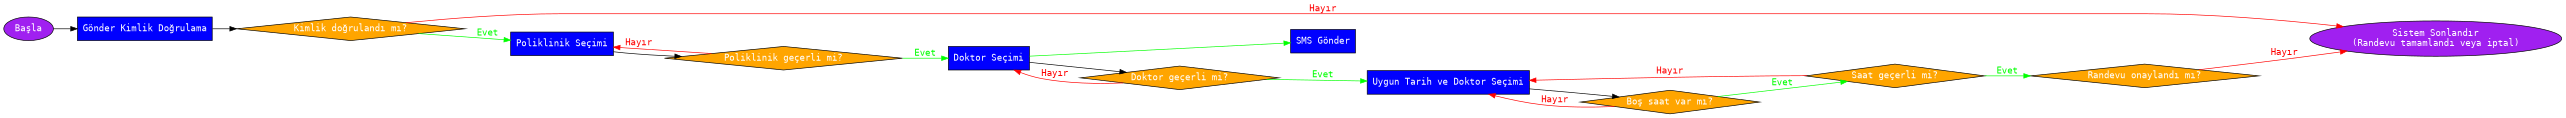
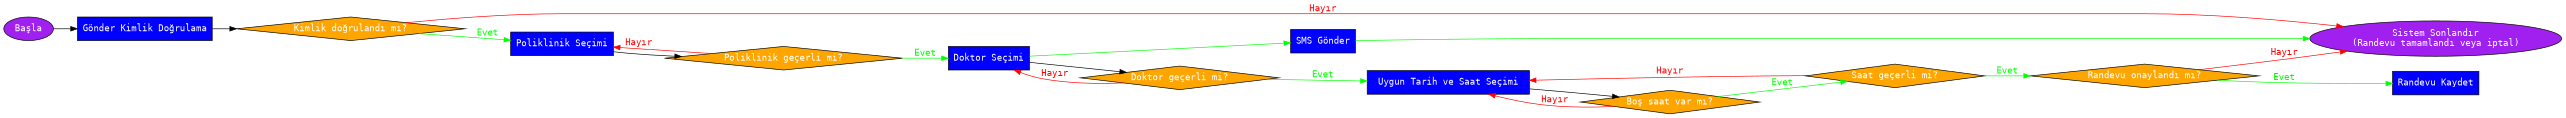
  digraph {
    fontname="DejaVu Sans Mono"
    rankdir=LR
    node [fillcolor=blue fontcolor=white fontname="DejaVu Sans Mono" shape=rectangle style=filled]
    edge [fontname="DejaVu Sans Mono" color=green]
    n1 [fillcolor=purple label="Başla" shape=oval]
    n2 [label="Gönder Kimlik Doğrulama"]
    n3 [fillcolor=orange label="Kimlik doğrulandı mı?" shape=diamond]
    n4 [fillcolor=purple label="Sistem Sonlandır\n(Randevu tamamlandı veya iptal)" shape=oval]
    n5 [label="Poliklinik Seçimi"]
    n6 [fillcolor=orange label="Poliklinik geçerli mi?" shape=diamond]
    n7 [label="Doktor Seçimi"]
    n8 [fillcolor=orange label="Doktor geçerli mi?" shape=diamond]
    n9 [label="SMS Gönder"]
-   n10 [label="Uygun Tarih ve Doktor Seçimi"]
+   n10 [label="Uygun Tarih ve Saat Seçimi"]
    n11 [fillcolor=orange label="Boş saat var mı?" shape=diamond]
    n12 [fillcolor=orange label="Saat geçerli mi?" shape=diamond]
+   n13 [label="Randevu Kaydet"]
    n14 [fillcolor=orange label="Randevu onaylandı mı?" shape=diamond]
    n1 -> n2 [color=""]
    n2 -> n3 [color=""]
    n3 -> n4 [color=red fontcolor=red label="Hayır"]
    n3 -> n5 [fontcolor=green label=Evet]
    n5 -> n6 [color=""]
    n6 -> n5 [color=red fontcolor=red label="Hayır"]
    n6 -> n7 [fontcolor=green label=Evet]
    n7 -> n8 [color=""]
    n7 -> n9
    n8 -> n7 [color=red fontcolor=red label="Hayır"]
    n8 -> n10 [fontcolor=green label=Evet]
+   n9 -> n4
    n10 -> n11 [color=""]
    n11 -> n10 [color=red fontcolor=red label="Hayır"]
    n11 -> n12 [fontcolor=green label=Evet]
    n12 -> n10 [color=red fontcolor=red label="Hayır"]
    n12 -> n14 [fontcolor=green label=Evet]
    n14 -> n4 [color=red fontcolor=red label="Hayır"]
+   n14 -> n13 [fontcolor=green label=Evet]
  }
